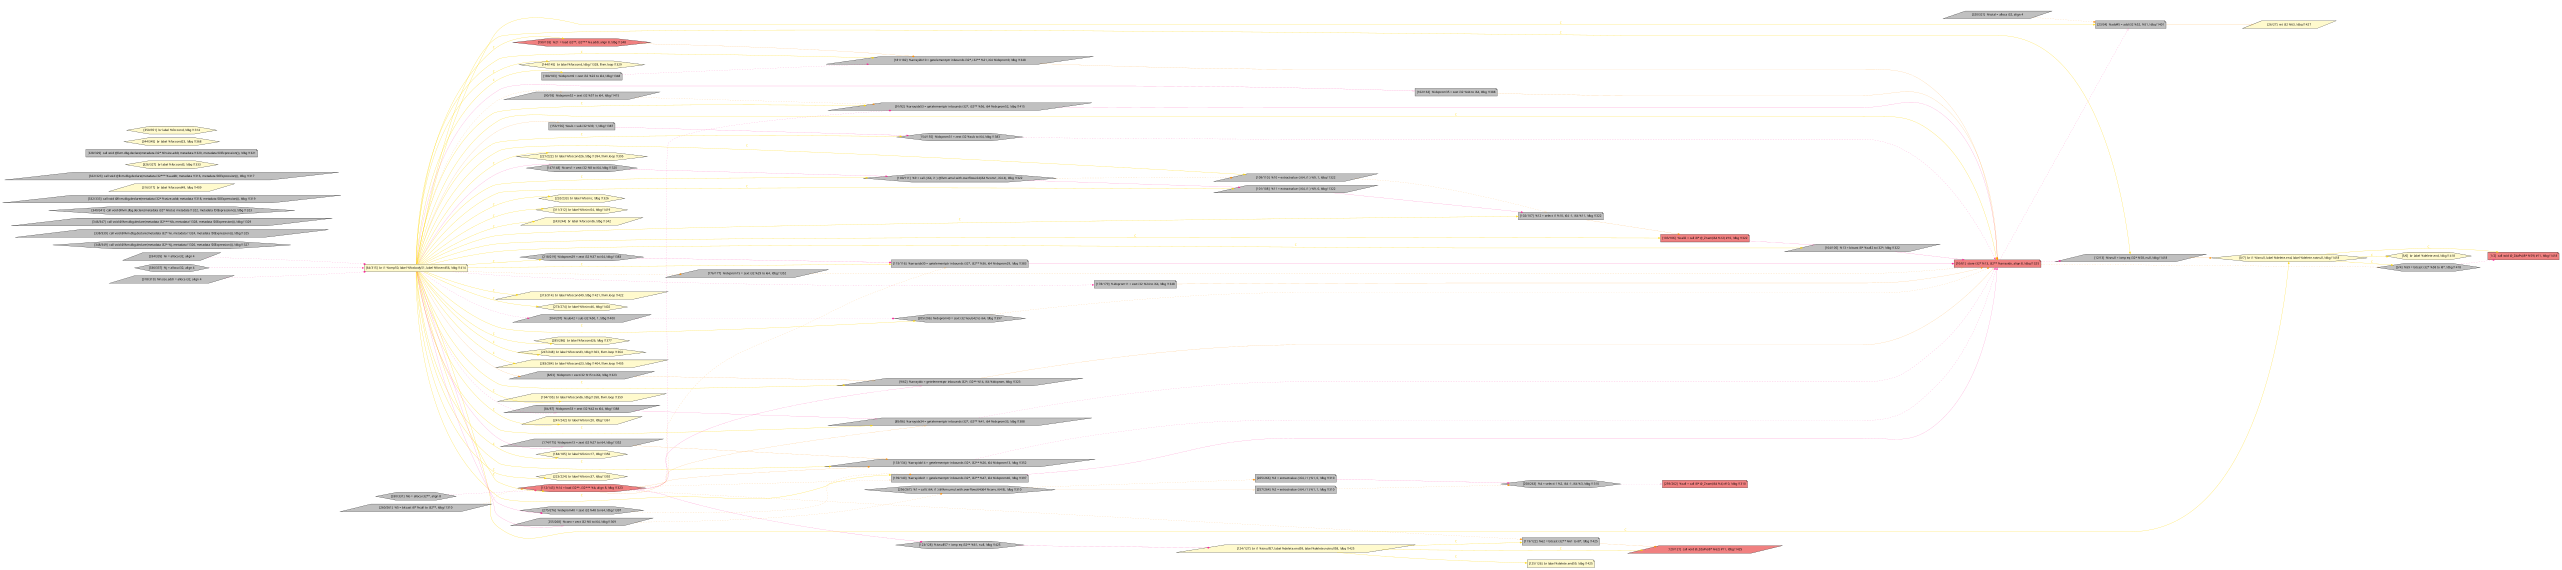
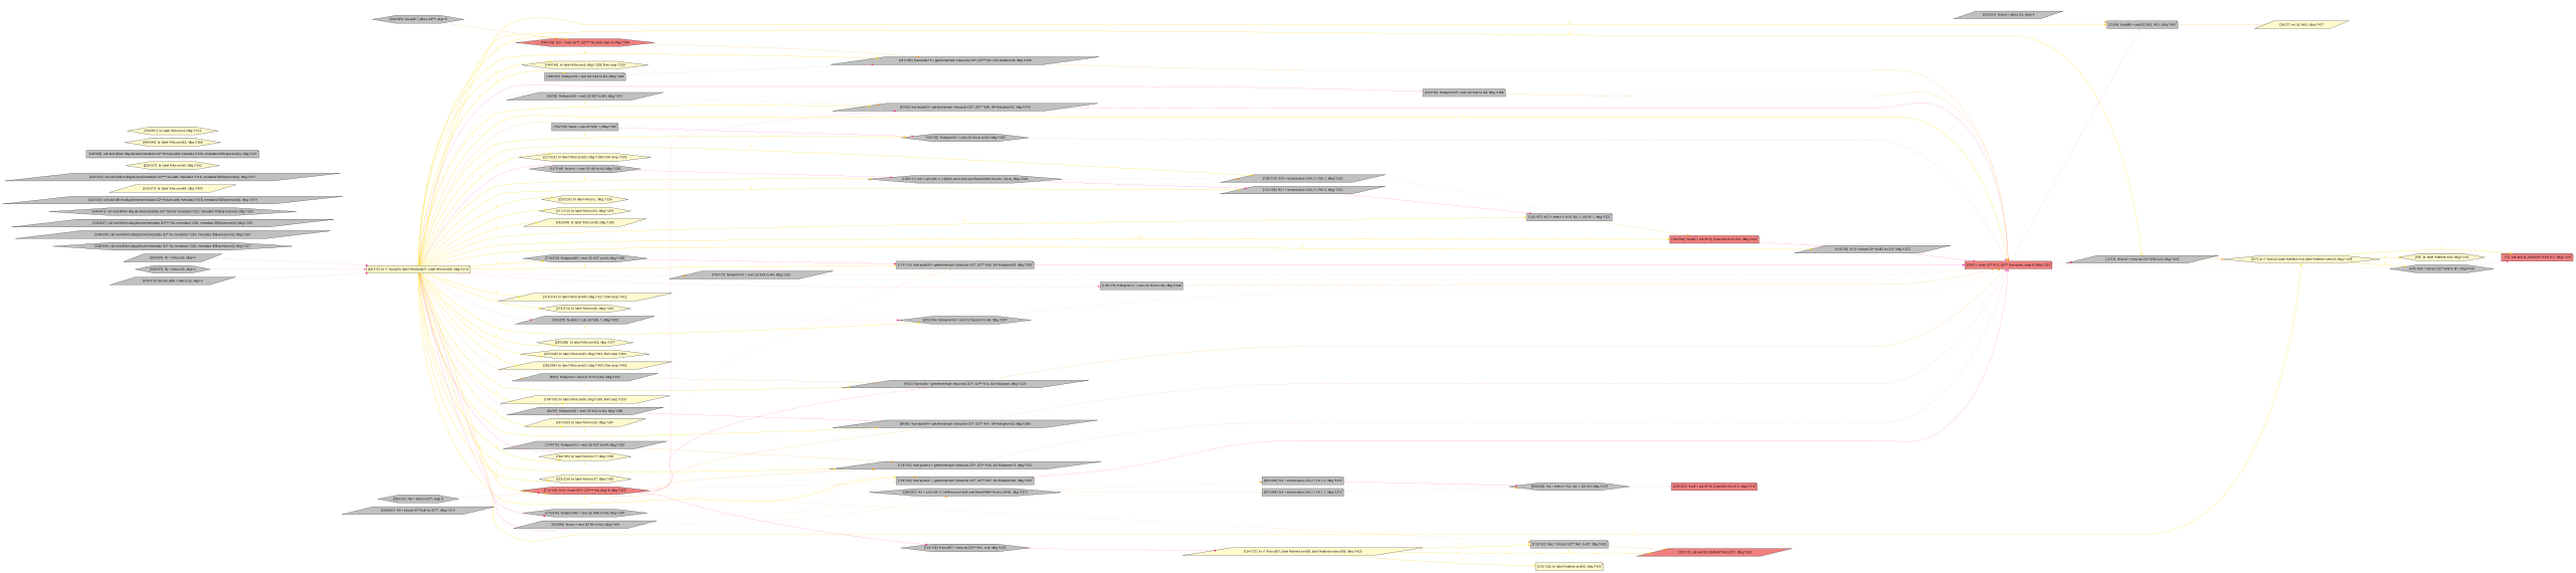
  digraph {
    fontname="Noto Sans"
    rankdir=LR
    node [fillcolor=grey fontname="Noto Sans" shape=parallelogram style=filled]
    edge [color=gold fontcolor=black fontname="Noto Sans" penwidth=0.5 style=solid]
    n1 [label="[90/93]  %idxprom52 = zext i32 %57 to i64, !dbg !1415"]
    n2 [label="[91/92]  %arrayidx53 = getelementptr inbounds i32*, i32** %56, i64 %idxprom52, !dbg !1415"]
    n3 [fillcolor=lightcoral label="[10/61]  store i32* %13, i32** %arrayidx, align 8, !dbg !1325" shape=note]
    n4 [label="[153/156]  %sub = sub i32 %39, 1, !dbg !1387" shape=note]
    n5 [label="[154/155]  %idxprom31 = zext i32 %sub to i64, !dbg !1383" shape=hexagon]
    n6 [fillcolor=lightcoral label="[103/106]  %call2 = call i8* @_Znam(i64 %12) #10, !dbg !1322" shape=note]
    n7 [label="[104/105]  %13 = bitcast i8* %call2 to i32*, !dbg !1322"]
    n8 [fillcolor=lemonchiffon label="[0/7]  br i1 %isnull, label %delete.end, label %delete.notnull, !dbg !1418" shape=hexagon]
    n9 [label="[3/4]  %59 = bitcast i32* %58 to i8*, !dbg !1418" shape=hexagon]
    n10 [fillcolor=lemonchiffon label="[5/6]  br label %delete.end, !dbg !1418" shape=hexagon]
    n11 [fillcolor=lightcoral label="[1/2]  call void @_ZdaPv(i8* %59) #11, !dbg !1418" shape=note]
    n12 [fillcolor=lemonchiffon label="[221/222]  br label %for.cond26, !dbg !1394, !llvm.loop !1395" shape=hexagon]
    n13 [fillcolor=lemonchiffon label="[124/127]  br i1 %isnull57, label %delete.end59, label %delete.notnull58, !dbg !1425"]
    n14 [fillcolor=lightcoral label="[120/121]  call void @_ZdaPv(i8* %62) #11, !dbg !1425"]
    n15 [fillcolor=lemonchiffon label="[125/126]  br label %delete.end59, !dbg !1425" shape=note]
    n16 [label="[119/122]  %62 = bitcast i32** %61 to i8*, !dbg !1425" shape=note]
    n17 [label="[115/116]  %arrayidx30 = getelementptr inbounds i32*, i32** %36, i64 %idxprom29, !dbg !1383" shape=note]
    n18 [label="[23/34]  %add45 = add i32 %52, %51, !dbg !1401" shape=note]
    n19 [label="[12/13]  %isnull = icmp eq i32* %58, null, !dbg !1418"]
    n20 [label="[265/266]  %3 = extractvalue { i64, i1 } %1, 0, !dbg !1310" shape=note]
    n21 [label="[258/263]  %4 = select i1 %2, i64 -1, i64 %3, !dbg !1310" shape=hexagon]
    n22 [fillcolor=lightcoral label="[259/262]  %call = call i8* @_Znam(i64 %4) #10, !dbg !1310" shape=note]
    n23 [fillcolor=lemonchiffon label="[232/233]  br label %for.inc, !dbg !1326" shape=hexagon]
    n24 [fillcolor=lemonchiffon label="[311/312]  br label %for.inc54, !dbg !1419" shape=hexagon]
    n25 [fillcolor=lemonchiffon label="[26/27]  ret i32 %63, !dbg !1427"]
    n26 [fillcolor=lemonchiffon label="[243/244]  br label %for.cond6, !dbg !1342"]
    n27 [label="[100/111]  %9 = call { i64, i1 } @llvm.umul.with.overflow.i64(i64 %conv1, i64 4), !dbg !1322" shape=hexagon]
    n28 [label="[109/110]  %10 = extractvalue { i64, i1 } %9, 1, !dbg !1322"]
    n29 [label="[101/108]  %11 = extractvalue { i64, i1 } %9, 0, !dbg !1322"]
    n30 [label="[102/107]  %12 = select i1 %10, i64 -1, i64 %11, !dbg !1322" shape=note]
    n31 [label="[9/62]  %arrayidx = getelementptr inbounds i32*, i32** %14, i64 %idxprom, !dbg !1323"]
    n32 [label="[330/331]  %b = alloca i32**, align 8" shape=hexagon]
    n33 [fillcolor=lightcoral label="[112/143]  %14 = load i32**, i32*** %b, align 8, !dbg !1323" shape=hexagon]
    n34 [label="[123/128]  %isnull57 = icmp eq i32** %61, null, !dbg !1425" shape=hexagon]
    n35 [label="[85/86]  %arrayidx34 = getelementptr inbounds i32*, i32** %41, i64 %idxprom33, !dbg !1388"]
    n36 [label="[133/134]  %arrayidx14 = getelementptr inbounds i32*, i32** %26, i64 %idxprom13, !dbg !1352"]
    n37 [label="[139/140]  %arrayidx41 = getelementptr inbounds i32*, i32** %47, i64 %idxprom40, !dbg !1397" shape=note]
    n38 [fillcolor=lemonchiffon label="[313/314]  br label %for.cond49, !dbg !1421, !llvm.loop !1422"]
    n39 [label="[348/349]  call void @llvm.dbg.declare(metadata i32* %j, metadata !1326, metadata !DIExpression()), !dbg !1327" shape=hexagon]
    n40 [label="[338/339]  call void @llvm.dbg.declare(metadata i32* %i, metadata !1324, metadata !DIExpression()), !dbg !1325"]
    n41 [fillcolor=lemonchiffon label="[273/274]  br label %for.inc46, !dbg !1402" shape=hexagon]
    n42 [label="[180/183]  %idxprom9 = zext i32 %22 to i64, !dbg !1348" shape=note]
    n43 [label="[181/182]  %arrayidx10 = getelementptr inbounds i32*, i32** %21, i64 %idxprom9, !dbg !1348"]
    n44 [fillcolor=lemonchiffon label="[285/286]  br label %for.cond26, !dbg !1377" shape=hexagon]
    n45 [fillcolor=lemonchiffon label="[247/248]  br label %for.cond3, !dbg !1363, !llvm.loop !1364" shape=hexagon]
    n46 [fillcolor=lemonchiffon label="[283/284]  br label %for.cond23, !dbg !1404, !llvm.loop !1405"]
    n47 [fillcolor=lemonchiffon label="[64/315]  br i1 %cmp50, label %for.body51, label %for.end56, !dbg !1414" shape=note]
    n48 [label="[84/87]  %idxprom33 = zext i32 %42 to i64, !dbg !1388"]
    n49 [label="[275/276]  %idxprom40 = zext i32 %48 to i64, !dbg !1397" shape=hexagon]
    n50 [fillcolor=lemonchiffon label="[194/195]  br label %for.cond6, !dbg !1358, !llvm.loop !1359"]
    n51 [label="[147/148]  %conv1 = zext i32 %8 to i64, !dbg !1320" shape=hexagon]
    n52 [fillcolor=lemonchiffon label="[241/242]  br label %for.inc20, !dbg !1361"]
    n53 [label="[8/63]  %idxprom = zext i32 %15 to i64, !dbg !1323"]
    n54 [label="[218/219]  %idxprom29 = zext i32 %37 to i64, !dbg !1383" shape=hexagon]
    n55 [fillcolor=lemonchiffon label="[184/185]  br label %for.inc17, !dbg !1356" shape=hexagon]
    n56 [label="[176/177]  %idxprom15 = zext i32 %29 to i64, !dbg !1352"]
    n57 [fillcolor=lemonchiffon label="[223/224]  br label %for.inc37, !dbg !1392" shape=hexagon]
    n58 [label="[205/206]  %idxprom43 = zext i32 %sub42 to i64, !dbg !1397" shape=hexagon]
    n59 [label="[255/268]  %conv = zext i32 %0 to i64, !dbg !1309"]
    n60 [label="[178/179]  %idxprom11 = zext i32 %24 to i64, !dbg !1348" shape=note]
    n61 [label="[174/175]  %idxprom13 = zext i32 %27 to i64, !dbg !1352"]
    n62 [label="[204/207]  %sub42 = sub i32 %50, 1, !dbg !1400"]
    n63 [label="[162/163]  %idxprom35 = zext i32 %44 to i64, !dbg !1388" shape=note]
    n64 [fillcolor=lightcoral label="[190/193]  %21 = load i32**, i32*** %a.addr, align 8, !dbg !1348" shape=hexagon]
    n65 [fillcolor=lemonchiffon label="[144/145]  br label %for.cond, !dbg !1328, !llvm.loop !1329" shape=hexagon]
    n66 [label="[346/347]  call void @llvm.dbg.declare(metadata i32*** %b, metadata !1328, metadata !DIExpression()), !dbg !1329"]
    n67 [label="[260/261]  %5 = bitcast i8* %call to i32**, !dbg !1310"]
    n68 [label="[340/341]  call void @llvm.dbg.declare(metadata i32* %total, metadata !1322, metadata !DIExpression()), !dbg !1323" shape=hexagon]
    n69 [label="[332/333]  call void @llvm.dbg.declare(metadata i32* %vsize.addr, metadata !1318, metadata !DIExpression()), !dbg !1319"]
    n70 [label="[256/267]  %1 = call { i64, i1 } @llvm.umul.with.overflow.i64(i64 %conv, i64 8), !dbg !1310" shape=hexagon]
    n71 [label="[257/264]  %2 = extractvalue { i64, i1 } %1, 1, !dbg !1310" shape=note]
    n72 [label="[334/335]  %i = alloca i32, align 4"]
    n73 [fillcolor=lemonchiffon label="[316/317]  br label %for.cond49, !dbg !1409"]
    n74 [label="[322/323]  call void @llvm.dbg.declare(metadata i32*** %a.addr, metadata !1316, metadata !DIExpression()), !dbg !1317"]
    n75 [label="[320/321]  %total = alloca i32, align 4"]
    n76 [fillcolor=lemonchiffon label="[326/327]  br label %for.cond3, !dbg !1333" shape=hexagon]
    n77 [label="[328/329]  call void @llvm.dbg.declare(metadata i32* %hsize.addr, metadata !1320, metadata !DIExpression()), !dbg !1321" shape=note]
+   n78 [label="[324/325]  %a.addr = alloca i32**, align 8" shape=hexagon]
    n79 [label="[336/337]  %j = alloca i32, align 4" shape=hexagon]
    n80 [label="[318/319]  %hsize.addr = alloca i32, align 4"]
    n81 [fillcolor=lemonchiffon label="[344/345]  br label %for.cond23, !dbg !1368" shape=hexagon]
    n82 [fillcolor=lemonchiffon label="[350/351]  br label %for.cond, !dbg !1314" shape=hexagon]
    n1 -> n2 [arrowhead=normal color=darkorange style=dashed]
    n2 -> n3 [arrowhead=normal color=deeppink]
    n3 -> n9 [arrowhead=onormal color=darkorange style=dashed]
    n3 -> n18 [arrowhead=onormal color=deeppink style=dashed]
    n3 -> n19 [arrowhead=diamond color=deeppink style=dashed]
    n4 -> n5 [arrowhead=normal color=deeppink]
    n5 -> n3 [arrowhead=normal color=deeppink style=dashed]
    n6 -> n7 [arrowhead=onormal color=deeppink]
    n7 -> n3 [arrowhead=normal color=deeppink]
    n8 -> n9 [fontcolor=gold label=C penwidth=1.0]
    n8 -> n10 [fontcolor=gold label=C penwidth=1.0]
    n8 -> n11 [fontcolor=gold label=C penwidth=1.0]
    n9 -> n11 [arrowhead=normal color=deeppink style=dashed]
    n13 -> n14 [fontcolor=gold label=C penwidth=1.0]
    n13 -> n15 [fontcolor=gold label=C penwidth=1.0]
    n13 -> n16 [fontcolor=gold label=C penwidth=1.0]
    n16 -> n14 [arrowhead=diamond color=darkorange]
    n17 -> n3 [arrowhead=diamond color=deeppink]
    n18 -> n25 [arrowhead=onormal color=darkorange]
    n19 -> n8 [arrowhead=diamond color=darkorange]
    n20 -> n21 [arrowhead=normal color=deeppink]
    n21 -> n22 [arrowhead=onormal color=deeppink style=dashed]
    n27 -> n28 [arrowhead=diamond color=darkorange style=dashed]
    n27 -> n29 [arrowhead=normal color=deeppink]
    n28 -> n30 [arrowhead=onormal color=darkorange style=dashed]
    n29 -> n30 [arrowhead=normal color=deeppink]
    n30 -> n6 [arrowhead=diamond color=darkorange]
    n31 -> n3 [arrowhead=onormal color=darkorange]
    n32 -> n33 [arrowhead=diamond color=deeppink style=dashed]
    n33 -> n2 [arrowhead=diamond color=deeppink style=dashed]
    n33 -> n16 [arrowhead=diamond color=darkorange style=dashed]
    n33 -> n17 [arrowhead=onormal color=darkorange style=dashed]
    n33 -> n31 [arrowhead=onormal color=deeppink]
    n33 -> n34 [arrowhead=diamond color=deeppink]
    n33 -> n35 [arrowhead=onormal color=darkorange]
    n33 -> n36 [arrowhead=diamond color=darkorange]
    n33 -> n37 [arrowhead=onormal color=darkorange style=dashed]
    n34 -> n13 [arrowhead=diamond color=deeppink]
    n35 -> n3 [arrowhead=normal color=deeppink style=dashed]
    n36 -> n3 [arrowhead=onormal color=deeppink style=dashed]
    n37 -> n3 [arrowhead=normal color=deeppink]
    n42 -> n43 [arrowhead=normal color=deeppink style=dashed]
    n43 -> n3 [arrowhead=diamond color=darkorange]
    n47 -> n1 [arrowhead=onormal color=darkorange style=dashed]
    n47 -> n2 [fontcolor=gold label=C penwidth=1.0]
    n47 -> n3 [fontcolor=gold label=C penwidth=1.0]
    n47 -> n4 [arrowhead=onormal color=darkorange]
    n47 -> n5 [fontcolor=gold label=C penwidth=1.0]
    n47 -> n6 [fontcolor=gold label=C penwidth=1.0]
    n47 -> n7 [fontcolor=gold label=C penwidth=1.0]
    n47 -> n8 [fontcolor=gold label=C penwidth=1.0]
    n47 -> n12 [fontcolor=gold label=C penwidth=1.0]
    n47 -> n17 [fontcolor=gold label=C penwidth=1.0]
    n47 -> n18 [fontcolor=gold label=C penwidth=1.0]
    n47 -> n19 [fontcolor=gold label=C penwidth=1.0]
    n47 -> n23 [fontcolor=gold label=C penwidth=1.0]
    n47 -> n24 [fontcolor=gold label=C penwidth=1.0]
    n47 -> n26 [fontcolor=gold label=C penwidth=1.0]
    n47 -> n27 [fontcolor=gold label=C penwidth=1.0]
    n47 -> n28 [fontcolor=gold label=C penwidth=1.0]
    n47 -> n29 [fontcolor=gold label=C penwidth=1.0]
    n47 -> n30 [fontcolor=gold label=C penwidth=1.0]
    n47 -> n31 [fontcolor=gold label=C penwidth=1.0]
    n47 -> n33 [fontcolor=gold label=C penwidth=1.0]
    n47 -> n35 [fontcolor=gold label=C penwidth=1.0]
    n47 -> n36 [fontcolor=gold label=C penwidth=1.0]
    n47 -> n37 [fontcolor=gold label=C penwidth=1.0]
    n47 -> n38 [fontcolor=gold label=C penwidth=1.0]
    n47 -> n41 [fontcolor=gold label=C penwidth=1.0]
    n47 -> n42 [fontcolor=gold label=C penwidth=1.0]
    n47 -> n43 [fontcolor=gold label=C penwidth=1.0]
    n47 -> n44 [fontcolor=gold label=C penwidth=1.0]
    n47 -> n45 [fontcolor=gold label=C penwidth=1.0]
    n47 -> n46 [fontcolor=gold label=C penwidth=1.0]
    n47 -> n48 [arrowhead=onormal color=deeppink style=dashed]
    n47 -> n49 [arrowhead=diamond color=deeppink]
    n47 -> n50 [fontcolor=gold label=C penwidth=1.0]
    n47 -> n51 [arrowhead=onormal color=deeppink]
    n47 -> n52 [fontcolor=gold label=C penwidth=1.0]
    n47 -> n53 [arrowhead=normal color=darkorange]
    n47 -> n54 [fontcolor=gold label=C penwidth=1.0]
    n47 -> n55 [fontcolor=gold label=C penwidth=1.0]
    n47 -> n56 [arrowhead=diamond color=darkorange style=dashed]
    n47 -> n57 [fontcolor=gold label=C penwidth=1.0]
    n47 -> n58 [fontcolor=gold label=C penwidth=1.0]
    n47 -> n59 [arrowhead=onormal color=deeppink]
    n47 -> n60 [arrowhead=normal color=deeppink style=dashed]
    n47 -> n61 [arrowhead=onormal color=deeppink]
    n47 -> n62 [arrowhead=normal color=deeppink style=dashed]
    n47 -> n63 [arrowhead=onormal color=deeppink]
    n47 -> n64 [fontcolor=gold label=C penwidth=1.0]
    n47 -> n65 [fontcolor=gold label=C penwidth=1.0]
    n48 -> n35 [arrowhead=onormal color=deeppink]
    n49 -> n37 [arrowhead=diamond color=darkorange style=dashed]
    n51 -> n27 [arrowhead=normal color=deeppink]
    n53 -> n31 [arrowhead=onormal color=darkorange]
    n54 -> n17 [arrowhead=diamond color=deeppink]
    n56 -> n3 [arrowhead=onormal color=darkorange style=dashed]
    n58 -> n3 [arrowhead=diamond color=darkorange style=dashed]
    n59 -> n70 [arrowhead=diamond color=darkorange style=dashed]
    n60 -> n3 [arrowhead=normal color=darkorange]
    n61 -> n36 [arrowhead=normal color=darkorange]
    n62 -> n58 [arrowhead=diamond color=deeppink style=dashed]
    n63 -> n3 [arrowhead=diamond color=darkorange]
    n64 -> n43 [arrowhead=diamond color=darkorange]
    n67 -> n33 [arrowhead=normal color=darkorange style=dashed]
    n70 -> n20 [arrowhead=diamond color=darkorange style=dashed]
    n70 -> n71 [arrowhead=onormal color=darkorange]
    n71 -> n21 [arrowhead=diamond color=darkorange style=dashed]
    n72 -> n47 [arrowhead=diamond color=deeppink style=dashed]
    n75 -> n18 [arrowhead=diamond color=darkorange style=dashed]
+   n78 -> n64 [arrowhead=diamond color=darkorange]
    n79 -> n47 [arrowhead=normal color=deeppink style=dashed]
    n80 -> n47 [arrowhead=diamond color=deeppink style=dashed]
  }
